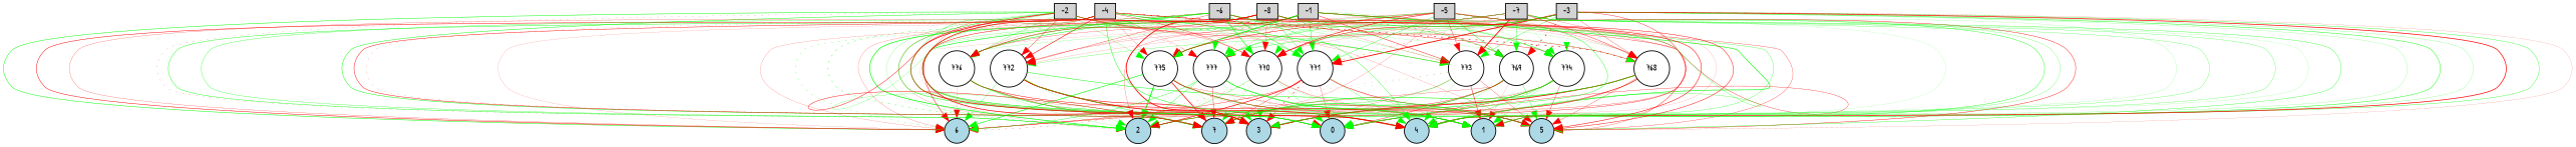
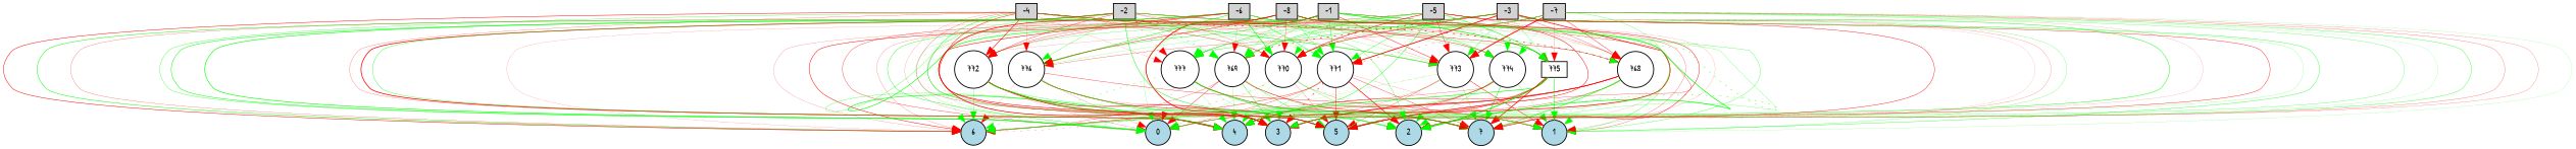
  digraph {
    fontname="Patrick Hand"
    node [fillcolor=white fontname="Patrick Hand" fontsize=9 shape=circle style=filled]
    edge [color=green fontname="Patrick Hand" style=solid]
    -1 [fillcolor=lightgray height=0.2 shape=box width=0.2]
    0 [fillcolor=lightblue height=0.2 width=0.2]
    1 [fillcolor=lightblue height=0.2 width=0.2]
    2 [fillcolor=lightblue height=0.2 width=0.2]
    3 [fillcolor=lightblue height=0.2 width=0.2]
    4 [fillcolor=lightblue height=0.2 width=0.2]
    5 [fillcolor=lightblue height=0.2 width=0.2]
    6 [fillcolor=lightblue height=0.2 width=0.2]
    7 [fillcolor=lightblue height=0.2 width=0.2]
    768 [height=0.2 width=0.2]
    769 [height=0.2 width=0.2]
    770 [height=0.2 width=0.2]
    771 [height=0.2 width=0.2]
    772 [height=0.2 width=0.2]
    773 [height=0.2 width=0.2]
    774 [height=0.2 width=0.2]
-   775 [height=0.2 width=0.2]
+   775 [height=0.2 shape=box width=0.2]
    776 [height=0.2 width=0.2]
    777 [height=0.2 width=0.2]
    -2 [fillcolor=lightgray height=0.2 shape=box width=0.2]
    -3 [fillcolor=lightgray height=0.2 shape=box width=0.2]
    -4 [fillcolor=lightgray height=0.2 shape=box width=0.2]
    -5 [fillcolor=lightgray height=0.2 shape=box width=0.2]
    -6 [fillcolor=lightgray height=0.2 shape=box width=0.2]
    -7 [fillcolor=lightgray height=0.2 shape=box width=0.2]
    -8 [fillcolor=lightgray height=0.2 shape=box width=0.2]
    -1 -> 0 [color=red penwidth=0.3531047394527509]
    -1 -> 1 [penwidth=0.3185966047381471]
    -1 -> 2 [penwidth=0.4241050771645778 style=dotted]
    -1 -> 3 [color=red penwidth=0.9473353551195346]
    -1 -> 4 [penwidth=0.6739287604184352]
    -1 -> 5 [color=red penwidth=0.30537706619315585]
    -1 -> 6 [color=red penwidth=0.12876007997530586]
    -1 -> 7 [penwidth=0.2266536294137517]
    -1 -> 768 [penwidth=0.11819932033168093]
    -1 -> 769 [color=red penwidth=0.20008863863178938]
    -1 -> 770 [penwidth=0.19049100596649754]
    -1 -> 771 [penwidth=0.4695637899192928]
    -1 -> 772 [color=red penwidth=0.18707396787162728]
    -1 -> 773 [color=red penwidth=0.4829408184359104]
    -1 -> 774 [penwidth=0.16978216366125404]
    -1 -> 775 [penwidth=0.8666200999451475]
    -1 -> 776 [penwidth=0.48324130984384095]
    -1 -> 777 [color=red penwidth=0.15576322739091725]
    768 -> 0 [color=red penwidth=0.4371536653391239]
    768 -> 1 [penwidth=0.11287248874962891]
    768 -> 2 [penwidth=0.47279329702741024]
    768 -> 3 [color=red penwidth=0.8767755513463157]
    768 -> 4 [color=red penwidth=0.3966600152525377]
    768 -> 5 [color=red penwidth=0.2890022158200321]
    768 -> 7 [penwidth=0.5924456822562745]
    769 -> 0 [color=red penwidth=0.40774833474672467]
    769 -> 1 [color=red penwidth=0.13134856732331834]
    769 -> 2 [penwidth=0.18386401957506204]
    769 -> 3 [penwidth=0.4244989896343069]
    769 -> 4 [penwidth=0.20802521338913166]
    769 -> 5 [penwidth=0.31421903986385186]
    769 -> 6 [color=red penwidth=0.25456683194345275]
    769 -> 7 [color=red penwidth=0.4210911309257068]
    770 -> 0 [penwidth=0.15781804685151835]
    770 -> 1 [color=red penwidth=0.1691471069542162]
    770 -> 2 [penwidth=0.27613764094538934]
    770 -> 3 [penwidth=0.2796316088802768 style=dotted]
    770 -> 4 [penwidth=0.13817682677903015]
    770 -> 5 [color=red penwidth=0.18302889490289026]
    770 -> 6 [color=red penwidth=0.2460727070526439 style=dotted]
    770 -> 7 [penwidth=0.1349219362915785]
    771 -> 0 [color=red penwidth=0.2845885693728709]
    771 -> 1 [color=red penwidth=0.13757241597659597]
    771 -> 2 [color=red penwidth=0.7544412604653924]
    771 -> 3 [color=red penwidth=0.6490773573143811 style=dotted]
    771 -> 4 [penwidth=0.255537295044189]
    771 -> 5 [color=red penwidth=0.476515141432613]
    771 -> 6 [color=red penwidth=0.39380951810275244]
    771 -> 7 [color=red penwidth=0.3575716157606721]
    772 -> 0 [color=red penwidth=0.16656811876240063]
    772 -> 1 [penwidth=0.31831245287969934]
    772 -> 2 [penwidth=0.16363093173313237]
    772 -> 3 [color=red penwidth=0.6545716043723712]
    772 -> 4 [color=red penwidth=0.9174537005816162]
    772 -> 5 [penwidth=0.5266418370795475]
    772 -> 6 [penwidth=0.28474659021361526]
    772 -> 7 [penwidth=0.46402429548386714]
    773 -> 0 [penwidth=0.12411876662161125]
    773 -> 1 [color=red penwidth=0.5019342262777889]
    773 -> 2 [penwidth=0.1405185483061403 style=dotted]
    773 -> 3 [color=red penwidth=0.19771657223088976]
    773 -> 4 [penwidth=0.14905860158628254]
    773 -> 5 [color=red penwidth=0.2928604833045848]
    773 -> 6 [color=red penwidth=0.12554943920134706 style=dotted]
    773 -> 7 [penwidth=0.29843803205412034]
    774 -> 0 [penwidth=0.10808200868048018]
    774 -> 1 [penwidth=0.2230858377314569]
    774 -> 2 [penwidth=0.30348878482995145]
    774 -> 3 [color=red penwidth=0.37032760707923185]
    774 -> 4 [penwidth=0.36018292861412127]
    774 -> 5 [color=red penwidth=0.34241102110090127]
    774 -> 6 [color=red penwidth=0.2545729520612673]
    774 -> 7 [penwidth=0.578431011679531]
    775 -> 0 [color=red penwidth=0.15490906387667147]
    775 -> 1 [penwidth=0.5398317171573954]
    775 -> 2 [penwidth=1.0950608683028562]
    775 -> 3 [penwidth=0.1159014746256726]
    775 -> 4 [color=red penwidth=0.2813361353904658]
    775 -> 5 [color=red penwidth=0.5206102652215878]
    775 -> 6 [penwidth=0.6915740758596024]
    775 -> 7 [color=red penwidth=0.8251877586676023]
    776 -> 0 [color=red penwidth=0.16248317614135632]
    776 -> 1 [color=red penwidth=0.36679937883530955]
    776 -> 2 [penwidth=0.1577641121967705]
    776 -> 3 [color=red penwidth=0.16435972811546776]
    776 -> 4 [penwidth=0.2222036362383823]
    776 -> 5 [color=red penwidth=0.5391464268452697]
    776 -> 6 [color=red penwidth=0.11958668766192374]
    776 -> 7 [penwidth=0.48788235517909384]
    777 -> 0 [color=red penwidth=0.26259436863175334 style=dotted]
    777 -> 1 [penwidth=0.5477467130379968]
    777 -> 2 [penwidth=0.37194111017581777]
    777 -> 3 [penwidth=0.1552681794865737]
    777 -> 4 [penwidth=0.1439675457217714]
    777 -> 5 [penwidth=0.3767937023347999]
-   777 -> 6 [penwidth=0.38516693068778984]
+   777 -> 6 [penwidth=0.38516693068778984 style=dotted]
    777 -> 7 [color=red penwidth=0.360653086109035]
    -2 -> 0 [penwidth=0.5509729578681103]
    -2 -> 1 [penwidth=0.32640300662197586]
    -2 -> 2 [color=red penwidth=0.1624878097153505 style=dotted]
    -2 -> 3 [penwidth=0.19160375609145797]
    -2 -> 4 [color=red penwidth=0.8433575200419906]
    -2 -> 5 [color=red penwidth=0.1631871264710028]
    -2 -> 6 [penwidth=0.538525798175658]
    -2 -> 7 [penwidth=0.5204150063519328]
    -2 -> 768 [color=red penwidth=0.4173571531438328]
    -2 -> 769 [penwidth=0.6048947817167943 style=dotted]
    -2 -> 770 [color=red penwidth=0.2342558421520552]
    -2 -> 771 [penwidth=0.16202085437183072]
    -2 -> 772 [color=red penwidth=0.37985116833346744]
    -2 -> 773 [color=red penwidth=0.17120345232804324]
    -2 -> 774 [penwidth=0.16544778712334976]
    -2 -> 775 [penwidth=0.23318065830894336]
    -2 -> 776 [penwidth=0.3006814280894712]
    -2 -> 777 [color=red penwidth=0.25476056596930474 style=dotted]
    -3 -> 0 [penwidth=0.20006544817433197]
    -3 -> 1 [penwidth=0.3776471496621199]
    -3 -> 2 [color=red penwidth=0.42149436761129366]
    -3 -> 3 [penwidth=0.49969638102641745]
    -3 -> 4 [color=red penwidth=0.7947612945054563]
    -3 -> 5 [color=red penwidth=0.13077269010067213]
    -3 -> 6 [color=red penwidth=0.5409111845870413]
    -3 -> 7 [penwidth=0.16959204960631868]
    -3 -> 768 [color=red penwidth=0.28938045410393376]
    -3 -> 769 [color=red penwidth=0.7744325086054149 style=dotted]
    -3 -> 770 [color=red penwidth=0.5604583748969751]
    -3 -> 771 [color=red penwidth=0.9784169471365265]
    -3 -> 772 [penwidth=0.27793242004467555]
    -3 -> 773 [penwidth=0.33447233229503126]
    -3 -> 774 [penwidth=0.1360497253520631 style=dotted]
    -3 -> 775 [penwidth=0.22448985258169035]
    -3 -> 777 [penwidth=0.4156770483921347]
    -4 -> 0 [penwidth=0.3475687264025582]
-   -4 -> 1 [penwidth=0.49670965506054254]
    -4 -> 2 [penwidth=0.45592207589550704]
    -4 -> 3 [color=red penwidth=0.15608860141063696]
    -4 -> 4 [color=red penwidth=0.23066343101351863]
    -4 -> 5 [color=red penwidth=0.2651525285768539]
    -4 -> 6 [color=red penwidth=0.5439232043960904]
    -4 -> 7 [color=red penwidth=0.4955382683802817]
    -4 -> 768 [color=red penwidth=0.7200524544198049 style=dotted]
    -4 -> 769 [penwidth=0.13352448627089086]
    -4 -> 770 [color=red penwidth=0.3731482296836077]
    -4 -> 771 [penwidth=0.1664543824280383]
    -4 -> 772 [color=red penwidth=0.6408248172374998]
    -4 -> 773 [penwidth=0.6254772730862583]
    -4 -> 774 [color=red penwidth=0.4334077122742067]
    -4 -> 775 [color=red penwidth=0.19817105886764808]
    -4 -> 776 [color=red penwidth=0.1632829691208532]
    -4 -> 777 [color=red penwidth=0.1371889514651238]
    -5 -> 0 [penwidth=0.10967271767872966]
    -5 -> 1 [penwidth=0.24433374800748486]
    -5 -> 2 [color=red penwidth=0.102211462767822]
    -5 -> 3 [color=red penwidth=0.1238277629888686]
    -5 -> 4 [penwidth=0.4371748157746377]
    -5 -> 5 [color=red penwidth=0.4568714668459619]
    -5 -> 6 [color=red penwidth=0.17538164323081612]
    -5 -> 7 [color=red penwidth=0.1829639573706507]
    -5 -> 768 [color=red penwidth=0.2380238677250262]
    -5 -> 769 [penwidth=0.4594177647920654]
    -5 -> 770 [color=red penwidth=0.6360637324054838]
    -5 -> 771 [penwidth=0.3743261053660202]
    -5 -> 772 [color=red penwidth=0.14041412573446754]
    -5 -> 773 [color=red penwidth=0.3719843911744829]
    -5 -> 774 [penwidth=0.11802240515843382]
-   -5 -> 775 [color=red penwidth=0.566378707707383]
+   -5 -> 775 [penwidth=0.566378707707383]
    -5 -> 776 [penwidth=0.18257041796174478]
    -5 -> 777 [penwidth=0.2516362228812116]
    -6 -> 0 [penwidth=0.6834656131335645]
    -6 -> 1 [color=red penwidth=0.25494184007646975]
    -6 -> 2 [penwidth=0.3362730237166648]
    -6 -> 3 [penwidth=0.12288495068560566]
    -6 -> 4 [penwidth=0.37237685298973766]
    -6 -> 5 [color=red penwidth=0.6043206730715235]
    -6 -> 6 [color=red penwidth=0.23857980786309155]
    -6 -> 7 [color=red penwidth=0.1595698373746286 style=dotted]
    -6 -> 768 [penwidth=0.13620154585605979]
    -6 -> 769 [color=red penwidth=0.14025144899704217]
    -6 -> 770 [penwidth=0.7020932367814945]
    -6 -> 771 [penwidth=0.48659941581619015]
    -6 -> 772 [color=red penwidth=0.3198918472996485]
    -6 -> 773 [penwidth=0.1911591771806672]
    -6 -> 774 [penwidth=0.22231605160528073]
    -6 -> 775 [color=red penwidth=0.10234656824283872 style=dotted]
    -6 -> 776 [penwidth=0.5501566197435352]
    -6 -> 777 [penwidth=0.13405803353253937 style=dotted]
    -7 -> 0 [penwidth=0.27470424082620815]
    -7 -> 1 [penwidth=0.12365583412738222]
    -7 -> 2 [color=red penwidth=0.23368528763744587]
    -7 -> 3 [penwidth=0.13396110752099938]
    -7 -> 4 [penwidth=0.269672689475862]
    -7 -> 5 [penwidth=0.3684030999485457]
    -7 -> 6 [penwidth=0.27438544554180755 style=dotted]
    -7 -> 7 [color=red penwidth=0.19195432559575548]
    -7 -> 768 [color=red penwidth=0.4243046727272076]
    -7 -> 769 [penwidth=0.3618242609843172]
    -7 -> 770 [color=red penwidth=0.15090931707748884]
    -7 -> 771 [color=red penwidth=0.2898220089229405 style=dotted]
    -7 -> 773 [color=red penwidth=0.9996492119589033]
    -7 -> 774 [penwidth=0.12178313309173724]
    -7 -> 775 [color=red penwidth=0.19922948481296038]
    -7 -> 776 [color=red penwidth=0.27556322339950867]
    -7 -> 777 [penwidth=0.37582642807923705]
    -8 -> 0 [penwidth=0.41199658776441495]
    -8 -> 1 [color=red penwidth=0.13075645289400975]
    -8 -> 2 [penwidth=0.7666923486158007]
    -8 -> 3 [color=red penwidth=0.8204699046557656]
    -8 -> 4 [penwidth=0.30696105761183645]
    -8 -> 5 [color=red penwidth=0.5263958883133519]
    -8 -> 6 [color=red penwidth=0.1986854770226878]
    -8 -> 7 [color=red penwidth=0.4913727872572343]
    -8 -> 768 [color=red penwidth=0.1245062030703756]
    -8 -> 769 [penwidth=0.2064559422286975]
    -8 -> 770 [color=red penwidth=0.2580333085997808]
    -8 -> 771 [penwidth=0.30282077159608534]
    -8 -> 772 [color=red penwidth=0.16307484591738258]
    -8 -> 773 [color=red penwidth=0.17146676058358806]
    -8 -> 774 [penwidth=0.15330302670043328]
    -8 -> 775 [penwidth=0.15109478286227465]
    -8 -> 776 [color=red penwidth=0.46590848541105456]
    -8 -> 777 [penwidth=0.10067408876732811]
  }
